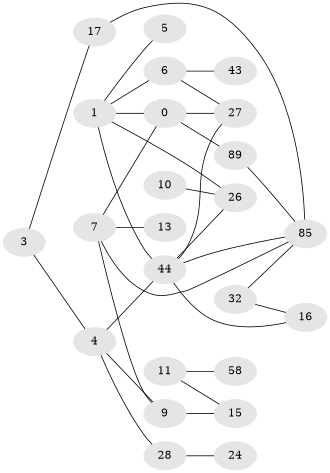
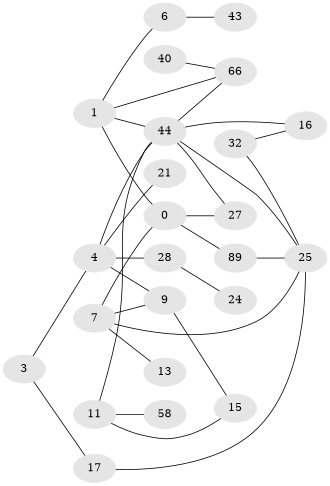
  graph {
    rankdir=LR
    node [color=gray90 style=filled]
    edge [weight=1.0]
    1
-   5
    6
    n4 [label=0]
    n5 [label=44]
-   26
+   26 [label=66]
    n7 [label=27]
    n8 [label=43]
    n9 [label=89]
-   25 [label=85]
+   25
    16
    3
    4
    17
    9
+   21
    n17 [label=28]
    15
    24
    7
    13
-   10
+   10 [label=40]
    11
    n24 [label=58]
    n25 [label=32]
-   1 -- 5
    1 -- 6 [weight=2.0]
    1 -- n4 [weight=2.0]
    1 -- n5
    1 -- 26
-   6 -- n7
    6 -- n8
    n4 -- n7 [weight=2.0]
    n4 -- n9
    n5 -- 26
    n5 -- n7
    n5 -- 25
    n5 -- 16
    n9 -- 25
    3 -- 4
    3 -- 17
    4 -- n5
    4 -- 9
+   4 -- 21
    4 -- n17
    17 -- 25
    9 -- 15
    n17 -- 24
    7 -- n4
    7 -- 25
    7 -- 9
    7 -- 13
    10 -- 26
+   11 -- n5
    11 -- 15
    11 -- n24
    n25 -- 25
    n25 -- 16
  }
